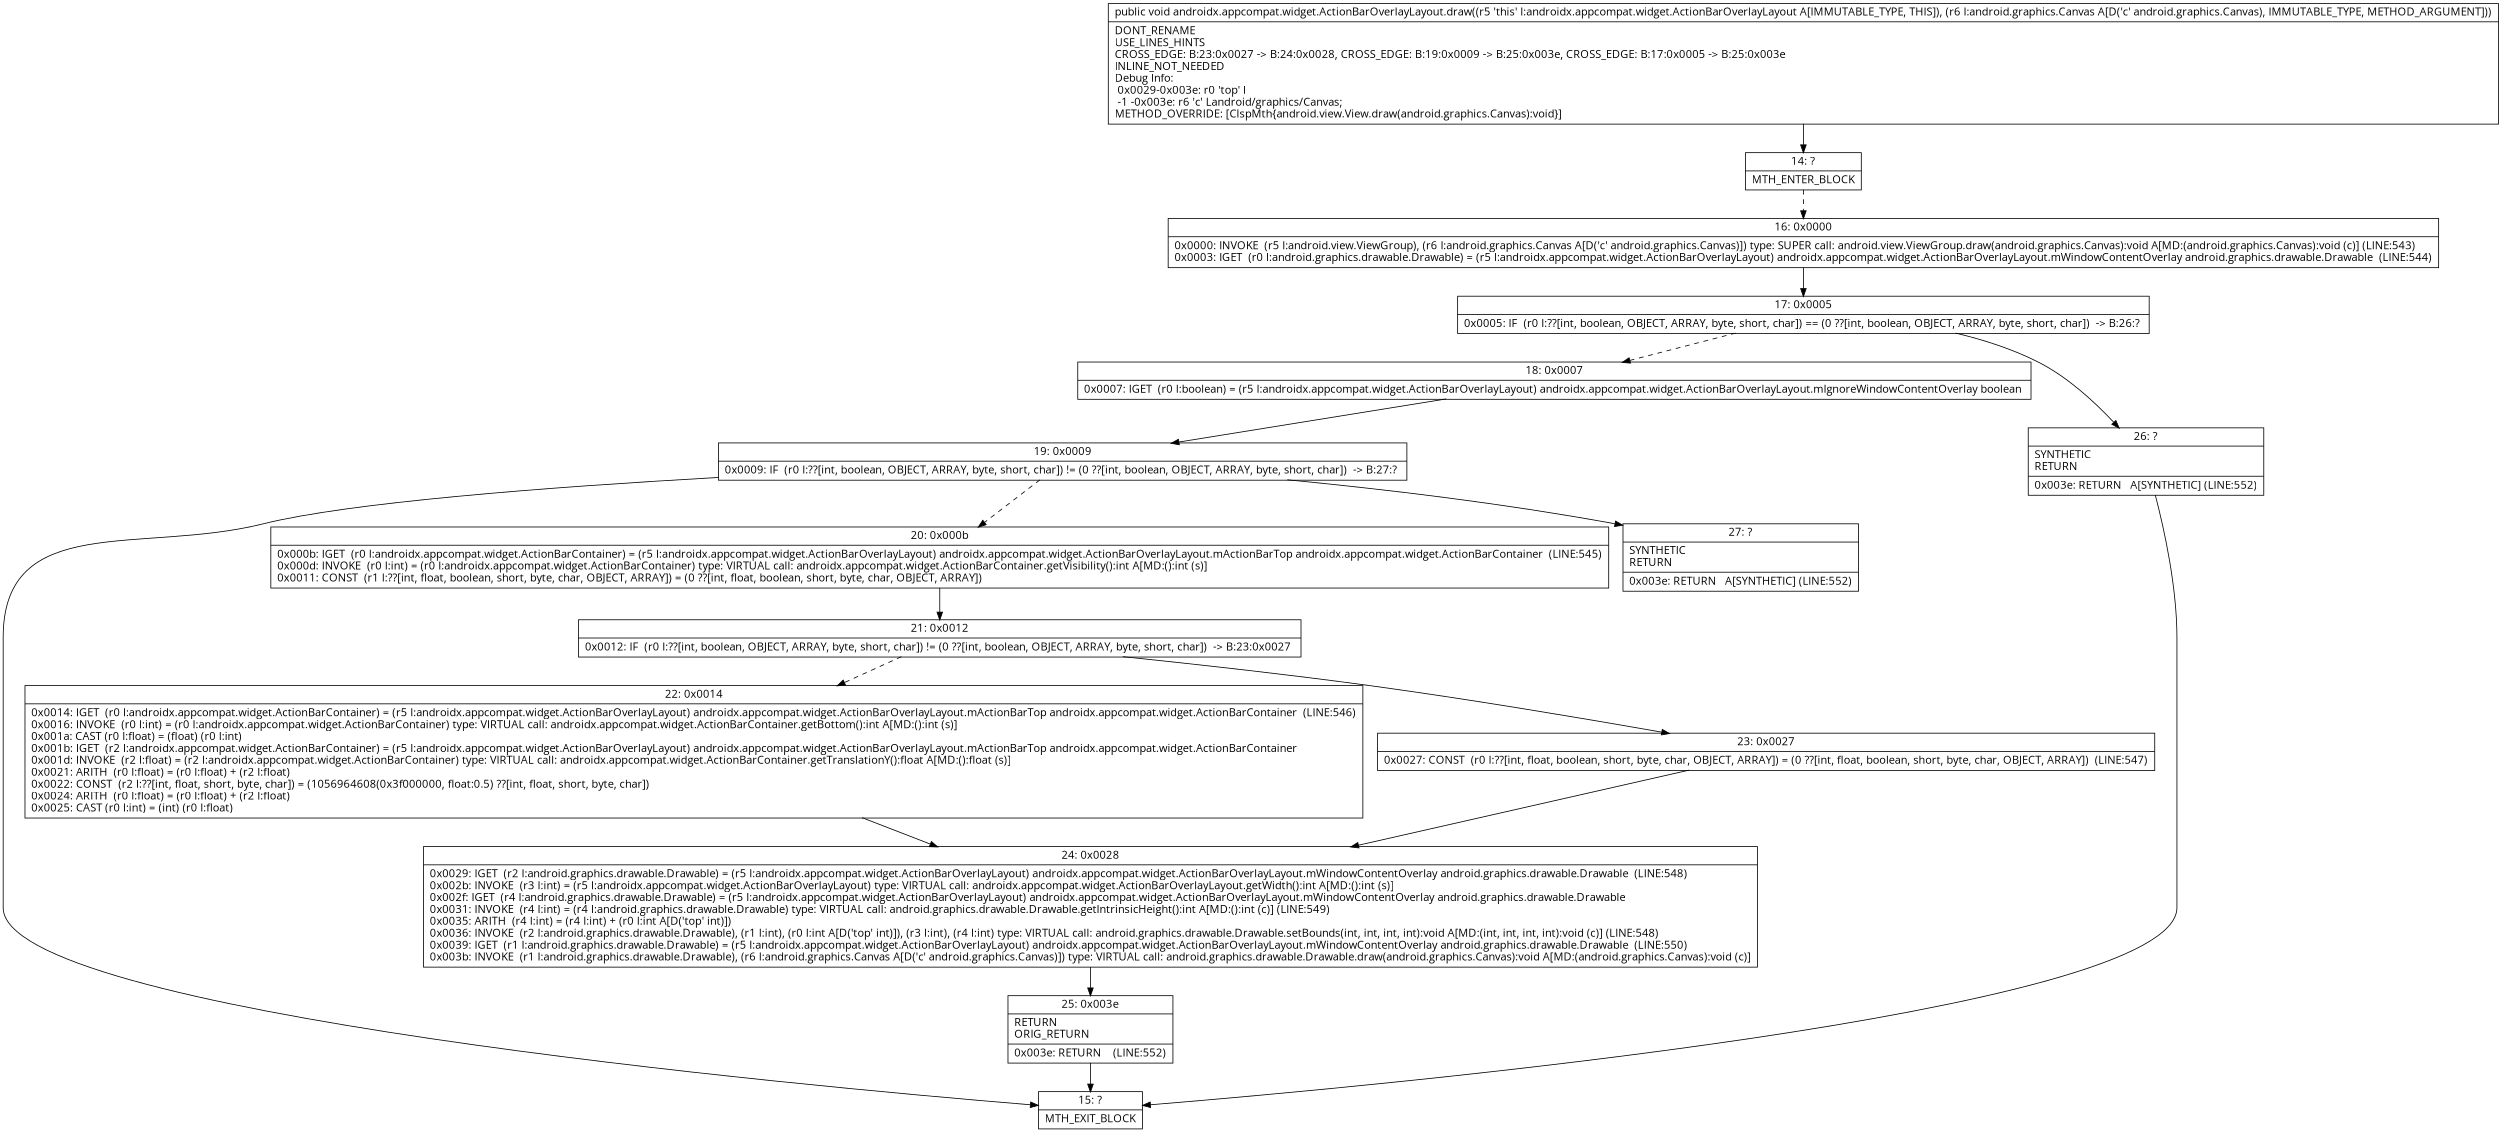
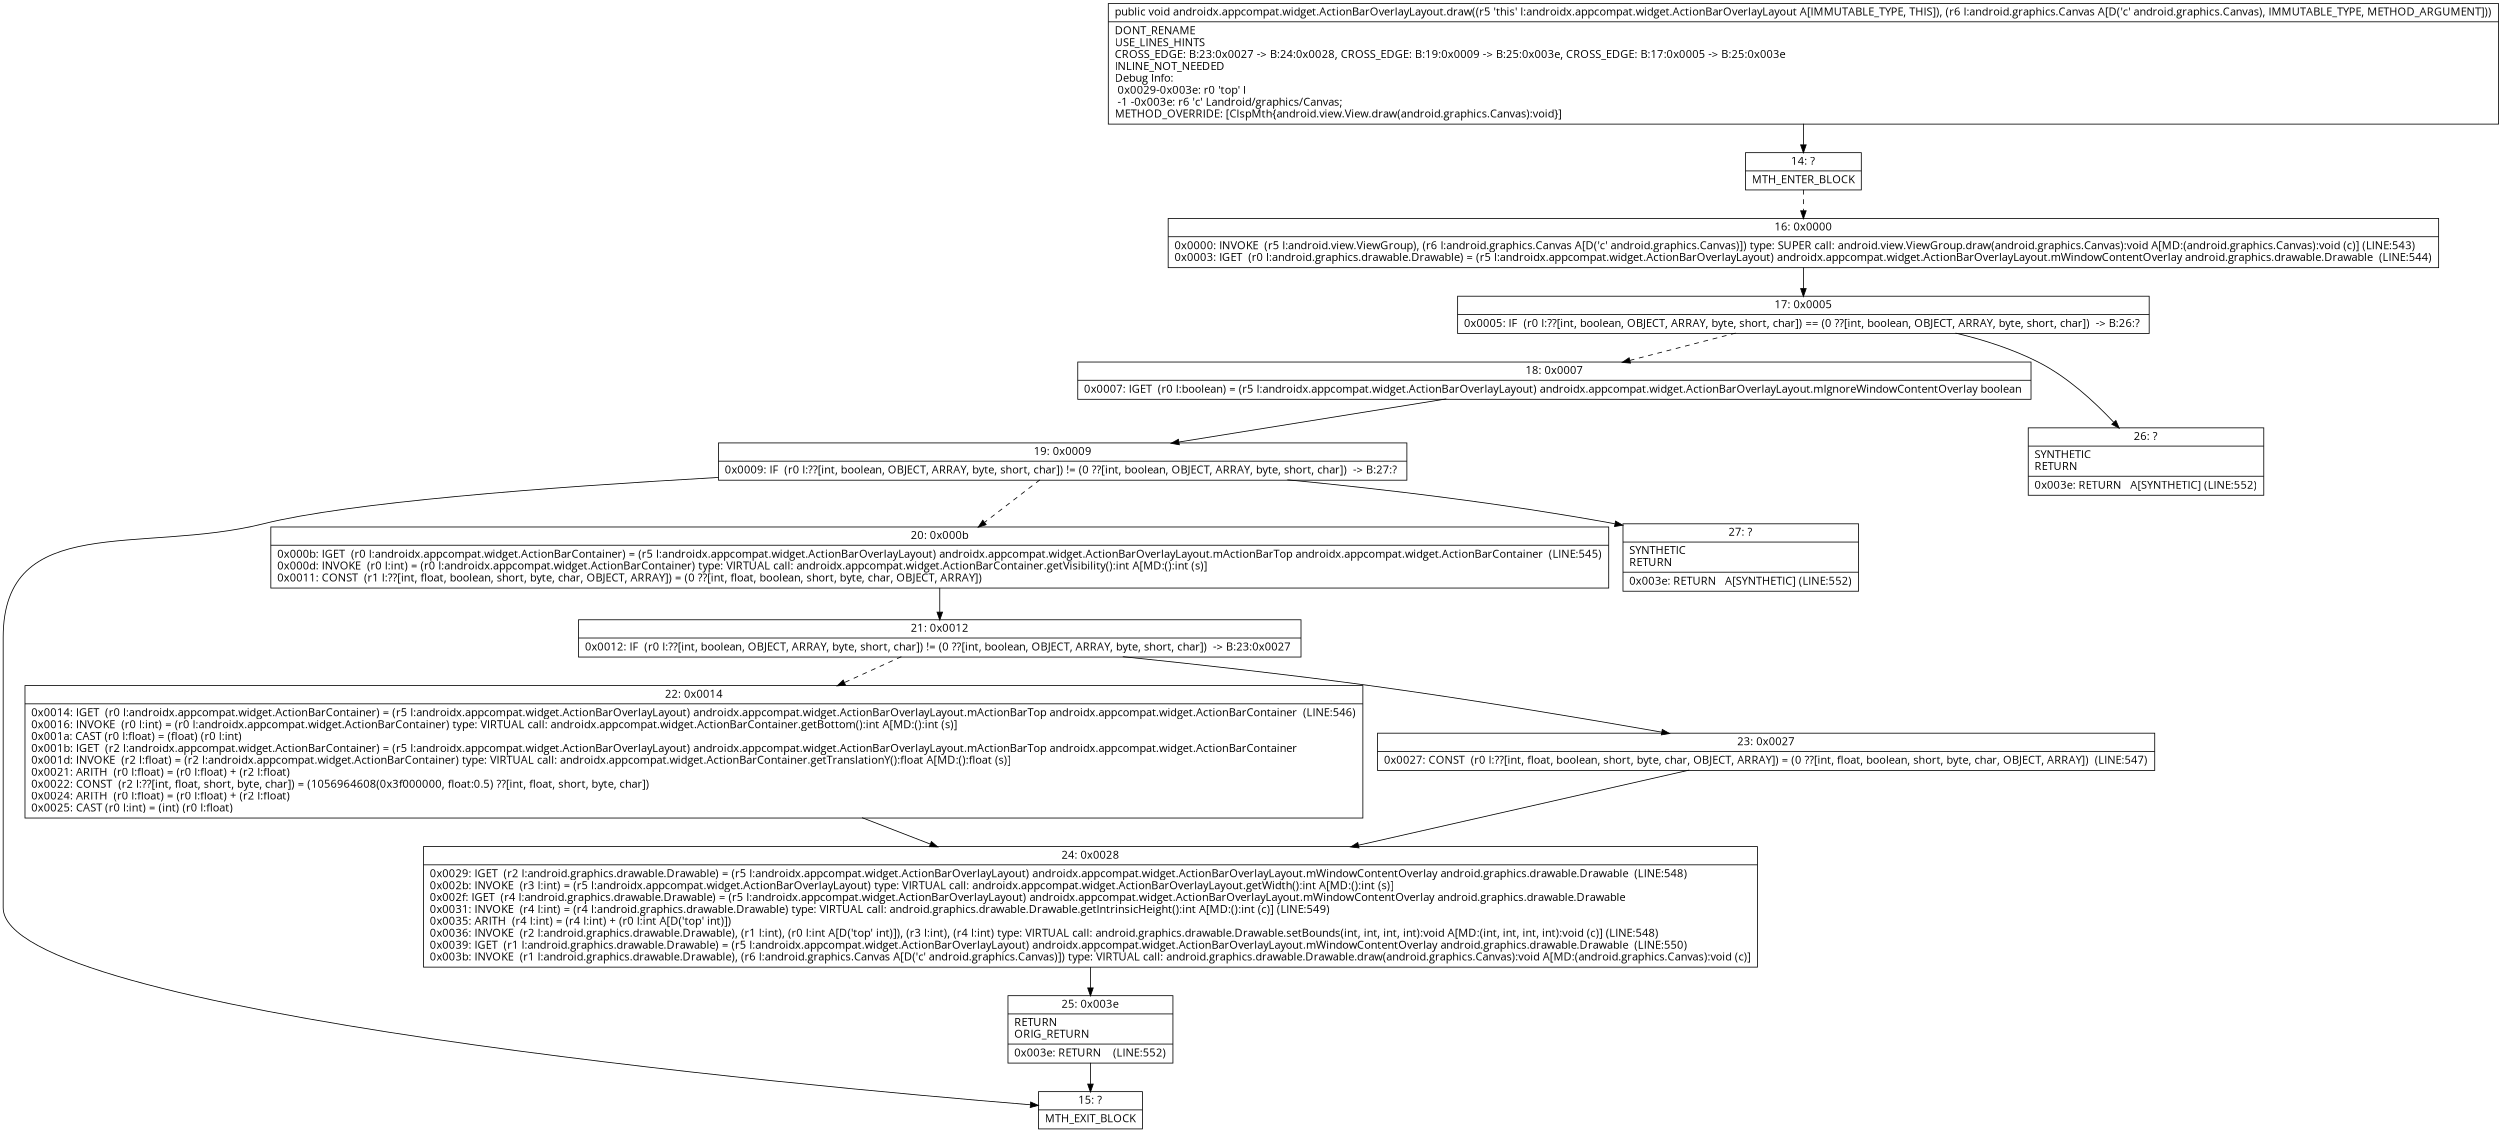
  digraph {
    fontname="Open Sans"
    node [fontname="Open Sans" shape=record]
    edge [fontname="Open Sans"]
    n1 [label="{14\:\ ?|MTH_ENTER_BLOCK\l}"]
    n2 [label="{16\:\ 0x0000|0x0000: INVOKE  (r5 I:android.view.ViewGroup), (r6 I:android.graphics.Canvas A[D('c' android.graphics.Canvas)]) type: SUPER call: android.view.ViewGroup.draw(android.graphics.Canvas):void A[MD:(android.graphics.Canvas):void (c)] (LINE:543)\l0x0003: IGET  (r0 I:android.graphics.drawable.Drawable) = (r5 I:androidx.appcompat.widget.ActionBarOverlayLayout) androidx.appcompat.widget.ActionBarOverlayLayout.mWindowContentOverlay android.graphics.drawable.Drawable  (LINE:544)\l}"]
    n3 [label="{17\:\ 0x0005|0x0005: IF  (r0 I:??[int, boolean, OBJECT, ARRAY, byte, short, char]) == (0 ??[int, boolean, OBJECT, ARRAY, byte, short, char])  \-\> B:26:? \l}"]
    n4 [label="{18\:\ 0x0007|0x0007: IGET  (r0 I:boolean) = (r5 I:androidx.appcompat.widget.ActionBarOverlayLayout) androidx.appcompat.widget.ActionBarOverlayLayout.mIgnoreWindowContentOverlay boolean \l}"]
    n5 [label="{26\:\ ?|SYNTHETIC\lRETURN\l|0x003e: RETURN   A[SYNTHETIC] (LINE:552)\l}"]
    n6 [label="{19\:\ 0x0009|0x0009: IF  (r0 I:??[int, boolean, OBJECT, ARRAY, byte, short, char]) != (0 ??[int, boolean, OBJECT, ARRAY, byte, short, char])  \-\> B:27:? \l}"]
    n7 [label="{15\:\ ?|MTH_EXIT_BLOCK\l}"]
    n8 [label="{20\:\ 0x000b|0x000b: IGET  (r0 I:androidx.appcompat.widget.ActionBarContainer) = (r5 I:androidx.appcompat.widget.ActionBarOverlayLayout) androidx.appcompat.widget.ActionBarOverlayLayout.mActionBarTop androidx.appcompat.widget.ActionBarContainer  (LINE:545)\l0x000d: INVOKE  (r0 I:int) = (r0 I:androidx.appcompat.widget.ActionBarContainer) type: VIRTUAL call: androidx.appcompat.widget.ActionBarContainer.getVisibility():int A[MD:():int (s)]\l0x0011: CONST  (r1 I:??[int, float, boolean, short, byte, char, OBJECT, ARRAY]) = (0 ??[int, float, boolean, short, byte, char, OBJECT, ARRAY]) \l}"]
    n9 [label="{27\:\ ?|SYNTHETIC\lRETURN\l|0x003e: RETURN   A[SYNTHETIC] (LINE:552)\l}"]
    n10 [label="{21\:\ 0x0012|0x0012: IF  (r0 I:??[int, boolean, OBJECT, ARRAY, byte, short, char]) != (0 ??[int, boolean, OBJECT, ARRAY, byte, short, char])  \-\> B:23:0x0027 \l}"]
    n11 [label="{22\:\ 0x0014|0x0014: IGET  (r0 I:androidx.appcompat.widget.ActionBarContainer) = (r5 I:androidx.appcompat.widget.ActionBarOverlayLayout) androidx.appcompat.widget.ActionBarOverlayLayout.mActionBarTop androidx.appcompat.widget.ActionBarContainer  (LINE:546)\l0x0016: INVOKE  (r0 I:int) = (r0 I:androidx.appcompat.widget.ActionBarContainer) type: VIRTUAL call: androidx.appcompat.widget.ActionBarContainer.getBottom():int A[MD:():int (s)]\l0x001a: CAST (r0 I:float) = (float) (r0 I:int) \l0x001b: IGET  (r2 I:androidx.appcompat.widget.ActionBarContainer) = (r5 I:androidx.appcompat.widget.ActionBarOverlayLayout) androidx.appcompat.widget.ActionBarOverlayLayout.mActionBarTop androidx.appcompat.widget.ActionBarContainer \l0x001d: INVOKE  (r2 I:float) = (r2 I:androidx.appcompat.widget.ActionBarContainer) type: VIRTUAL call: androidx.appcompat.widget.ActionBarContainer.getTranslationY():float A[MD:():float (s)]\l0x0021: ARITH  (r0 I:float) = (r0 I:float) + (r2 I:float) \l0x0022: CONST  (r2 I:??[int, float, short, byte, char]) = (1056964608(0x3f000000, float:0.5) ??[int, float, short, byte, char]) \l0x0024: ARITH  (r0 I:float) = (r0 I:float) + (r2 I:float) \l0x0025: CAST (r0 I:int) = (int) (r0 I:float) \l}"]
    n12 [label="{23\:\ 0x0027|0x0027: CONST  (r0 I:??[int, float, boolean, short, byte, char, OBJECT, ARRAY]) = (0 ??[int, float, boolean, short, byte, char, OBJECT, ARRAY])  (LINE:547)\l}"]
    n13 [label="{24\:\ 0x0028|0x0029: IGET  (r2 I:android.graphics.drawable.Drawable) = (r5 I:androidx.appcompat.widget.ActionBarOverlayLayout) androidx.appcompat.widget.ActionBarOverlayLayout.mWindowContentOverlay android.graphics.drawable.Drawable  (LINE:548)\l0x002b: INVOKE  (r3 I:int) = (r5 I:androidx.appcompat.widget.ActionBarOverlayLayout) type: VIRTUAL call: androidx.appcompat.widget.ActionBarOverlayLayout.getWidth():int A[MD:():int (s)]\l0x002f: IGET  (r4 I:android.graphics.drawable.Drawable) = (r5 I:androidx.appcompat.widget.ActionBarOverlayLayout) androidx.appcompat.widget.ActionBarOverlayLayout.mWindowContentOverlay android.graphics.drawable.Drawable \l0x0031: INVOKE  (r4 I:int) = (r4 I:android.graphics.drawable.Drawable) type: VIRTUAL call: android.graphics.drawable.Drawable.getIntrinsicHeight():int A[MD:():int (c)] (LINE:549)\l0x0035: ARITH  (r4 I:int) = (r4 I:int) + (r0 I:int A[D('top' int)]) \l0x0036: INVOKE  (r2 I:android.graphics.drawable.Drawable), (r1 I:int), (r0 I:int A[D('top' int)]), (r3 I:int), (r4 I:int) type: VIRTUAL call: android.graphics.drawable.Drawable.setBounds(int, int, int, int):void A[MD:(int, int, int, int):void (c)] (LINE:548)\l0x0039: IGET  (r1 I:android.graphics.drawable.Drawable) = (r5 I:androidx.appcompat.widget.ActionBarOverlayLayout) androidx.appcompat.widget.ActionBarOverlayLayout.mWindowContentOverlay android.graphics.drawable.Drawable  (LINE:550)\l0x003b: INVOKE  (r1 I:android.graphics.drawable.Drawable), (r6 I:android.graphics.Canvas A[D('c' android.graphics.Canvas)]) type: VIRTUAL call: android.graphics.drawable.Drawable.draw(android.graphics.Canvas):void A[MD:(android.graphics.Canvas):void (c)]\l}"]
    n14 [label="{25\:\ 0x003e|RETURN\lORIG_RETURN\l|0x003e: RETURN    (LINE:552)\l}"]
    n15 [label="{public void androidx.appcompat.widget.ActionBarOverlayLayout.draw((r5 'this' I:androidx.appcompat.widget.ActionBarOverlayLayout A[IMMUTABLE_TYPE, THIS]), (r6 I:android.graphics.Canvas A[D('c' android.graphics.Canvas), IMMUTABLE_TYPE, METHOD_ARGUMENT]))  | DONT_RENAME\lUSE_LINES_HINTS\lCROSS_EDGE: B:23:0x0027 \-\> B:24:0x0028, CROSS_EDGE: B:19:0x0009 \-\> B:25:0x003e, CROSS_EDGE: B:17:0x0005 \-\> B:25:0x003e\lINLINE_NOT_NEEDED\lDebug Info:\l  0x0029\-0x003e: r0 'top' I\l  \-1 \-0x003e: r6 'c' Landroid\/graphics\/Canvas;\lMETHOD_OVERRIDE: [ClspMth\{android.view.View.draw(android.graphics.Canvas):void\}]\l}"]
    n1 -> n2 [style=dashed]
    n2 -> n3
    n3 -> n4 [style=dashed]
    n3 -> n5
    n4 -> n6
-   n5 -> n7
    n6 -> n7
    n6 -> n8 [style=dashed]
    n6 -> n9
    n8 -> n10
    n10 -> n11 [style=dashed]
    n10 -> n12
    n11 -> n13
    n12 -> n13
    n13 -> n14
    n14 -> n7
    n15 -> n1
  }
